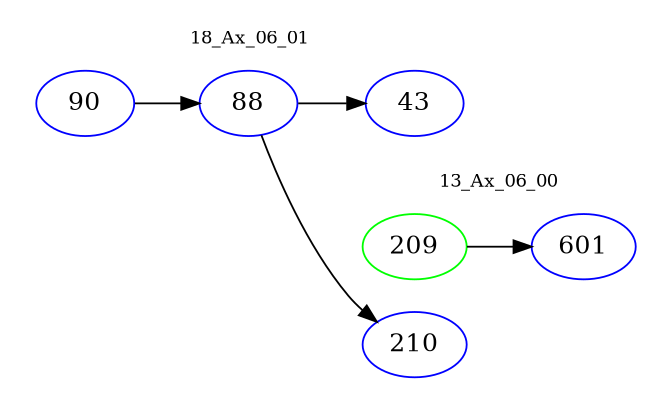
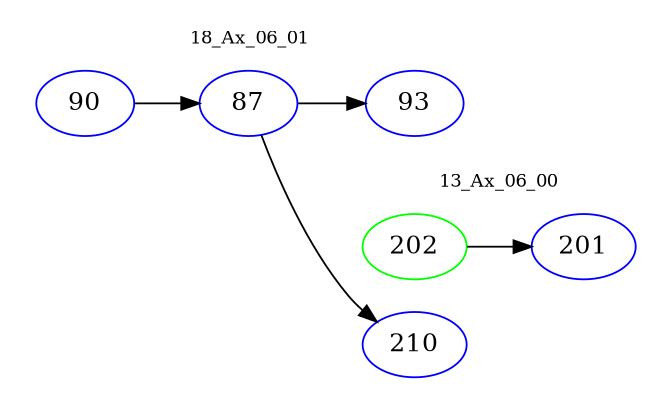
  digraph {
    fontname="DejaVu Serif"
    rankdir=LR
    node [color=blue fontname="DejaVu Serif"]
    edge [color=black fontname="DejaVu Serif"]
    n1 [label=90]
-   n2 [label=88]
-   n3 [label=43]
-   n4 [color=green label=209]
-   n5 [label=601]
+   n2 [label=87]
+   n3 [label=93]
+   n4 [color=green label=202]
+   n5 [label=201]
    n6 [label=210]
    subgraph cluster_1 {
      color=white
      fontsize=10
      label="18_Ax_06_01"
      n1
      n2
      n3
    }
    subgraph cluster_2 {
      color=white
      fontsize=10
      label="13_Ax_06_00"
      n4
      n5
      n6
    }
    n1 -> n2
    n2 -> n3
    n2 -> n6
    n4 -> n5
  }
